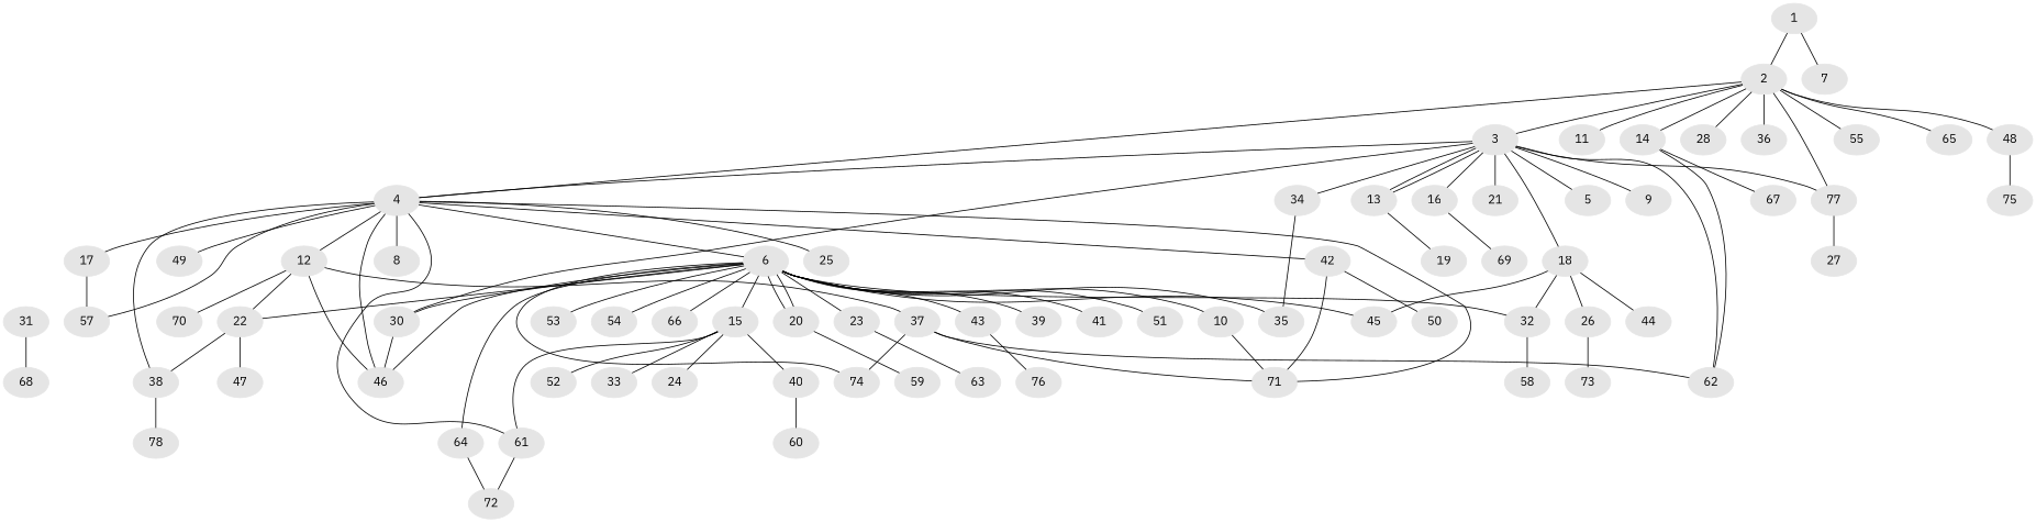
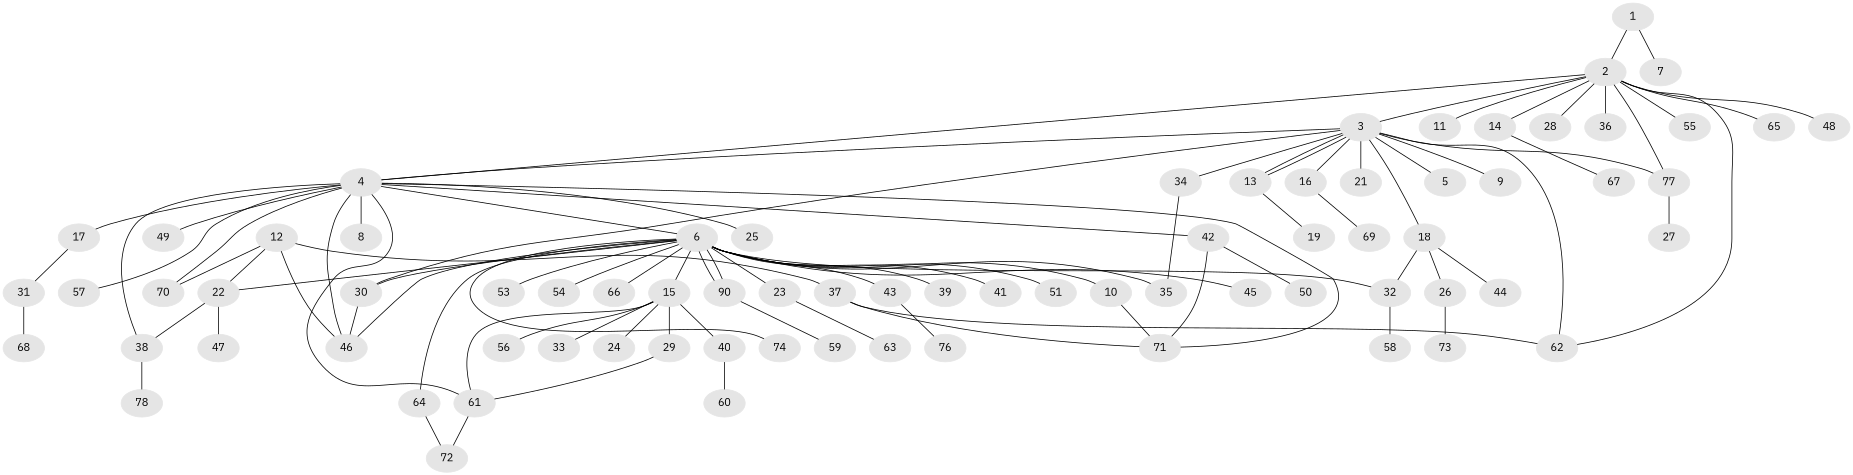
  graph {
    fontname="IBM Plex Sans"
    node [color=gray90 fontname="IBM Plex Sans" style=filled]
    edge [fontname="IBM Plex Sans"]
    1
    2
    7
    3
    4
    11
    14
    28
    36
    48
    55
    62
    65
    77
    5
    9
    13
    16
    18
    21
    30
    34
    6
    8
    12
    17
    25
    38
    42
    46
    49
    57
    61
    71
    67
-   75
    27
    19
    69
    32
    45
    26
    44
    35
    37
    74
    10
    15
-   20
+   20 [label=90]
    22
    23
    39
    41
    43
    51
    53
    54
    64
    66
    70
    31
    78
    50
    72
    24
+   29
    40
-   56 [label=52]
+   56
    33
    59
    47
    63
    58
    76
    60
    68
    73
    1 -- 2
    1 -- 7
    2 -- 3
    2 -- 4
    2 -- 11
    2 -- 14
    2 -- 28
    2 -- 36
    2 -- 48
    2 -- 55
-   14 -- 62
+   2 -- 62
    2 -- 65
    2 -- 77
    3 -- 4
    3 -- 62
    3 -- 77
    3 -- 5
    3 -- 9
    3 -- 13
    3 -- 13
    3 -- 16
    3 -- 18
    3 -- 21
    3 -- 30
    3 -- 34
    4 -- 6
    4 -- 8
-   4 -- 12
+   4 -- 70
    4 -- 17
    4 -- 25
    4 -- 38
    4 -- 42
    4 -- 46
    4 -- 49
    4 -- 57
    4 -- 61
    4 -- 71
    14 -- 67
-   48 -- 75
    77 -- 27
    13 -- 19
    16 -- 69
    18 -- 32
-   18 -- 45
    18 -- 26
    18 -- 44
    30 -- 46
    34 -- 35
    6 -- 30
    6 -- 46
    6 -- 32
    6 -- 45
    6 -- 35
    6 -- 74
    6 -- 10
    6 -- 15
    6 -- 20
    6 -- 20
    6 -- 22
    6 -- 23
    6 -- 39
    6 -- 41
    6 -- 43
    6 -- 51
    6 -- 53
    6 -- 54
    6 -- 64
    6 -- 66
    12 -- 46
    12 -- 37
    12 -- 22
    12 -- 70
-   17 -- 57
+   17 -- 31
    38 -- 78
    42 -- 71
    42 -- 50
    61 -- 72
    32 -- 58
    26 -- 73
    37 -- 62
    37 -- 71
-   37 -- 74
    10 -- 71
    15 -- 61
    15 -- 24
+   15 -- 29
    15 -- 40
    15 -- 56
    15 -- 33
    20 -- 59
    22 -- 38
    22 -- 47
    23 -- 63
    43 -- 76
    64 -- 72
    31 -- 68
+   29 -- 61
    40 -- 60
  }
